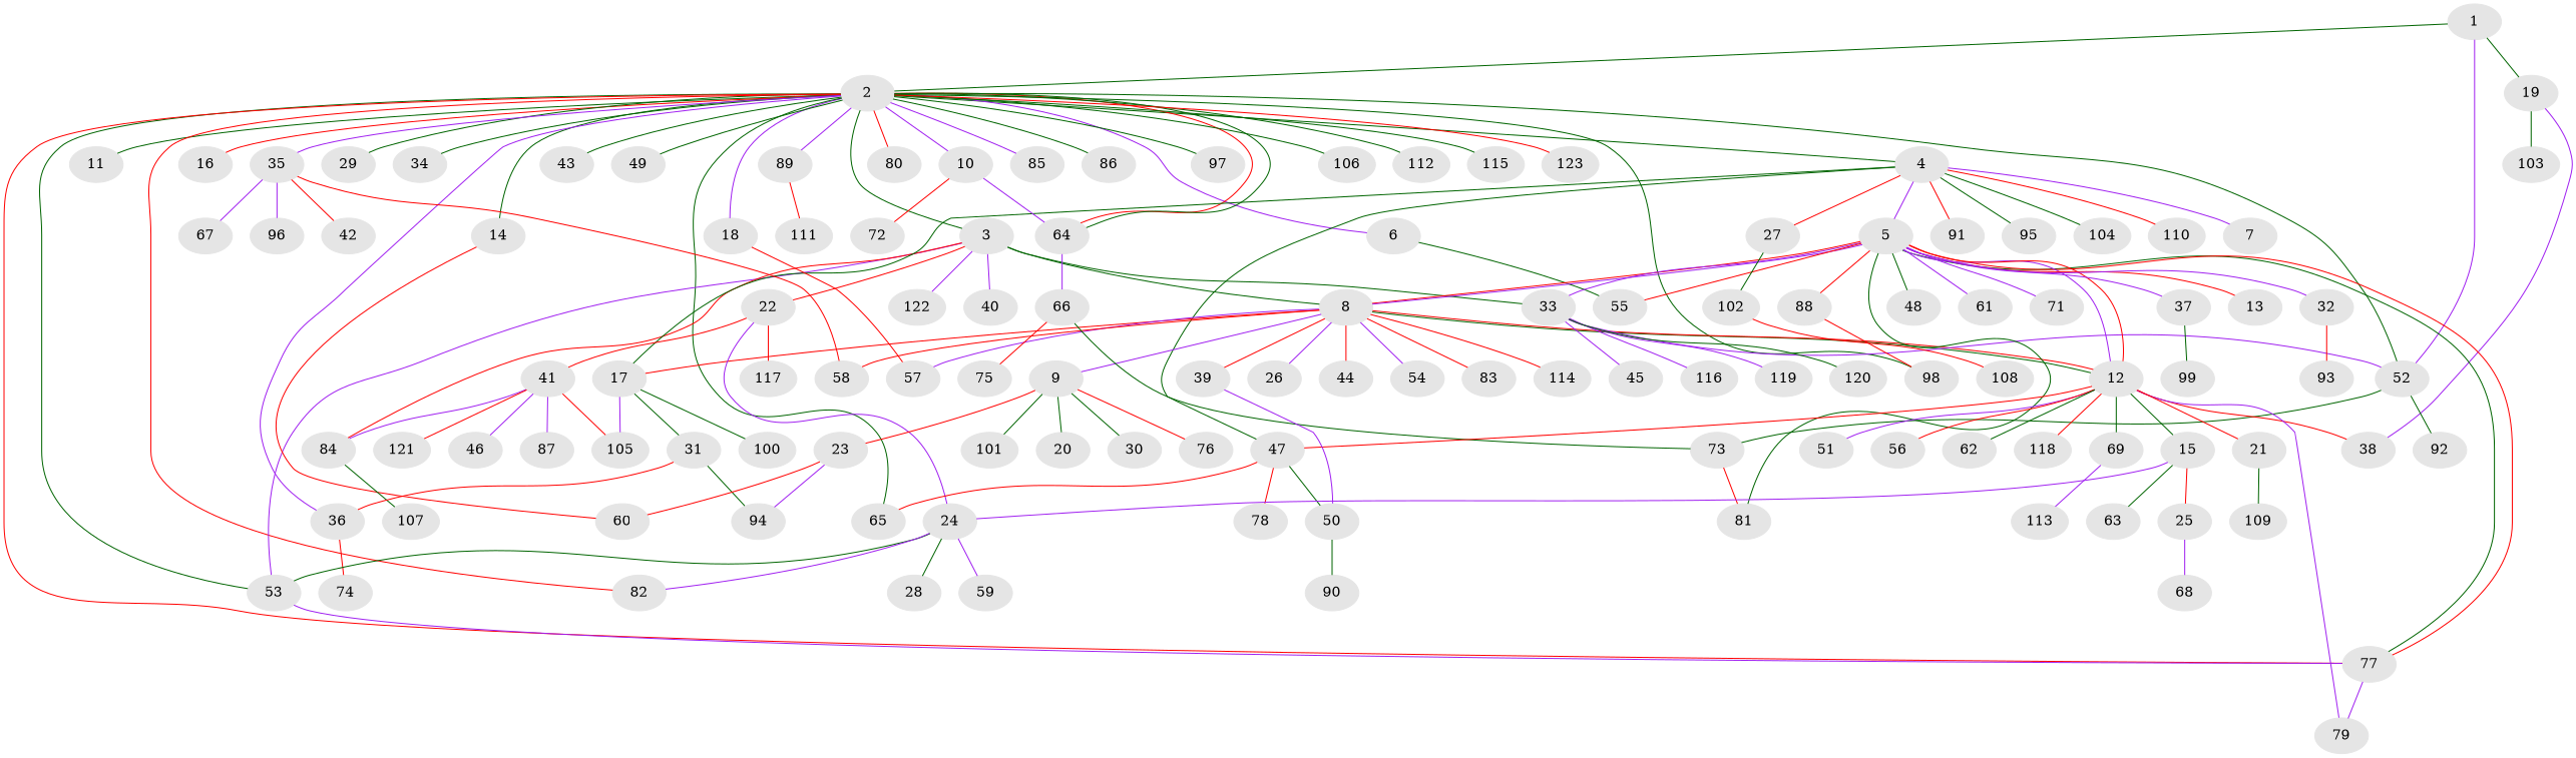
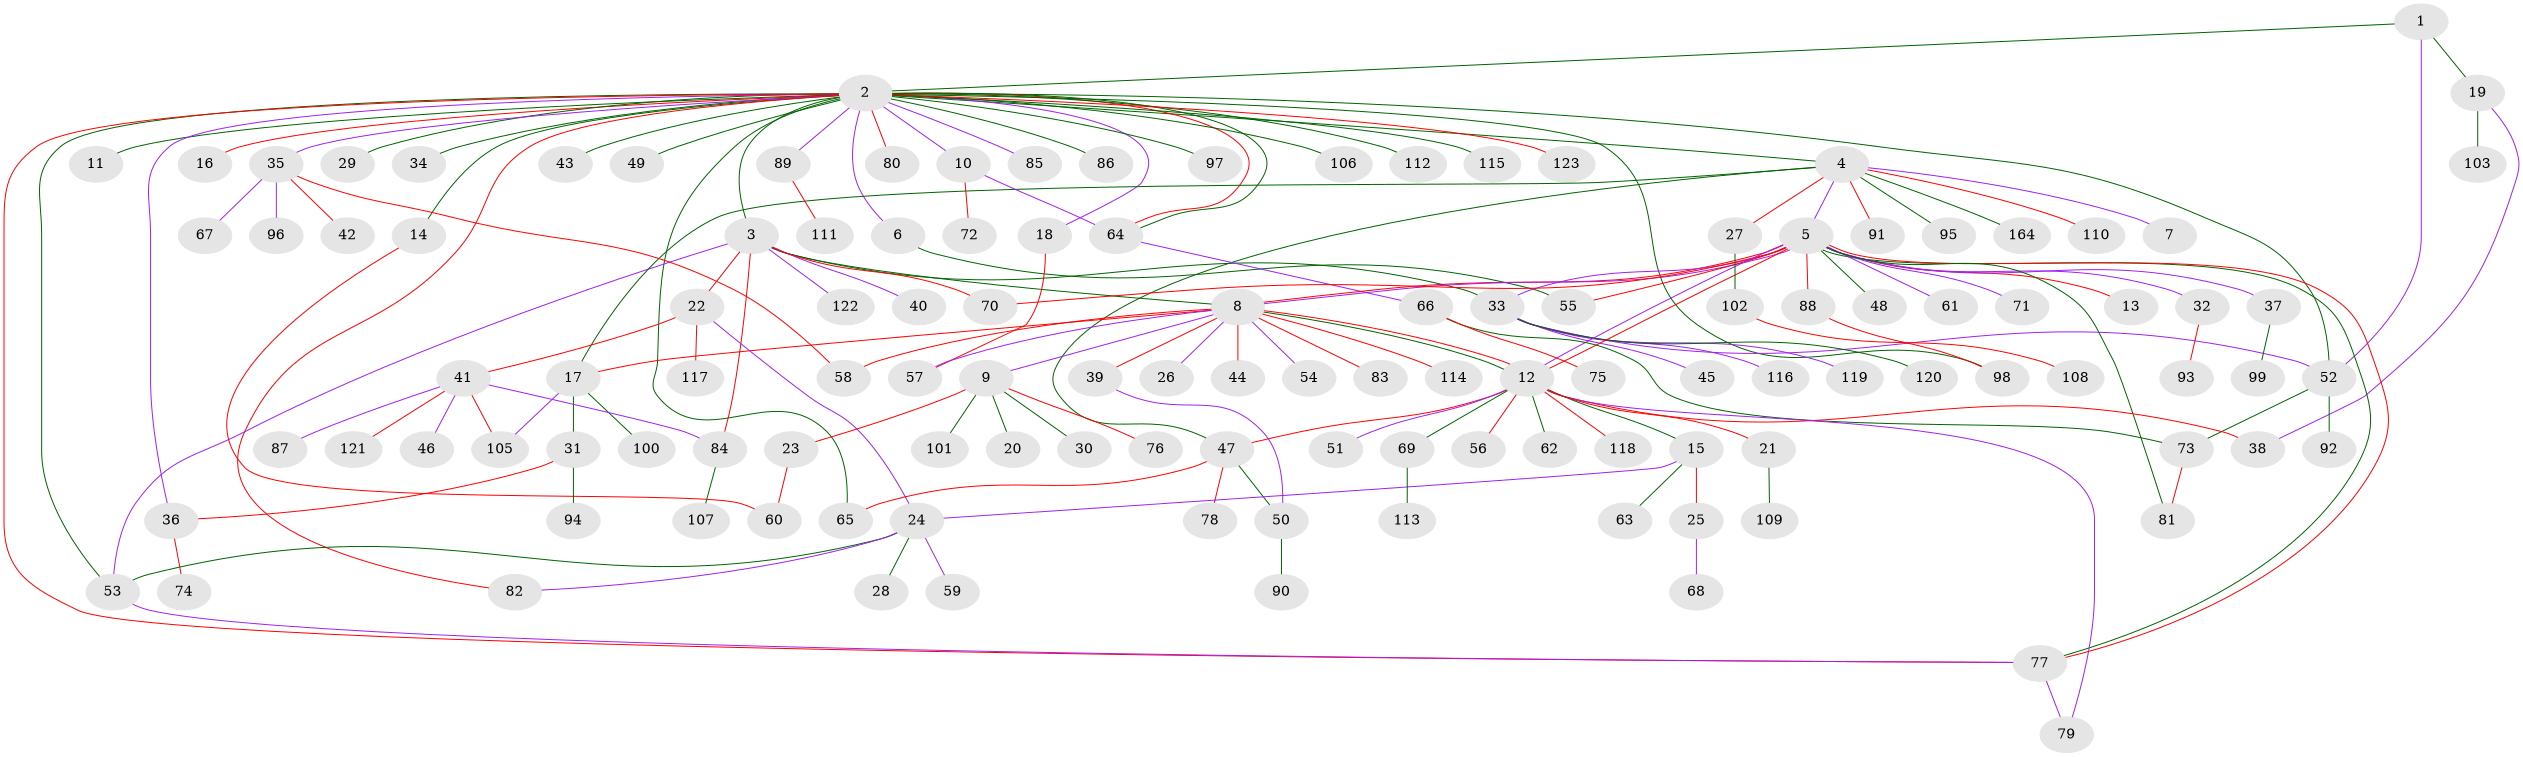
  graph {
    node [color=gray90 style=filled]
    edge [color=darkgreen]
    1
    2
    19
    52
    3
    4
    6
    10
    11
    14
    16
    18
    29
    34
    35
    36
    43
    49
    53
    64
    65
    77
    80
    82
    85
    86
    89
    97
    98
    106
    112
    115
    123
    38
    103
    73
    92
    8
    22
    33
    40
+   70
    84
    122
    5
    7
    17
    27
    47
    91
    95
-   104
+   104 [label=164]
    110
    55
    72
    60
    57
    58
    42
    67
    96
    74
    66
    79
    111
    12
    9
    26
    39
    44
    54
    83
    114
    24
    41
    117
    45
    116
    119
    120
    107
    13
    32
    37
    48
    61
    71
    81
    88
    31
    100
    105
    102
    50
    78
    15
    21
    51
    56
    62
    69
    118
    93
    99
    20
    23
    30
    76
    101
    94
    25
    63
    109
    113
    28
    59
    68
    46
    87
    121
    108
    90
    75
    1 -- 2
    1 -- 19
    1 -- 52 [color=purple]
    2 -- 52
    2 -- 3
    2 -- 4
    2 -- 6 [color=purple]
    2 -- 10 [color=purple]
    2 -- 11
    2 -- 14
    2 -- 16 [color=red]
    2 -- 18 [color=purple]
    2 -- 29
    2 -- 34
    2 -- 35 [color=purple]
    2 -- 36 [color=purple]
    2 -- 43
    2 -- 49
    2 -- 53
    2 -- 64 [color=red]
    2 -- 64
    2 -- 65
    2 -- 77 [color=red]
    2 -- 80 [color=red]
    2 -- 82 [color=red]
    2 -- 85 [color=purple]
    2 -- 86
    2 -- 89 [color=purple]
    2 -- 97
    2 -- 98
    2 -- 106
    2 -- 112
    2 -- 115
    2 -- 123 [color=red]
    19 -- 38 [color=purple]
    19 -- 103
    52 -- 73
    52 -- 92
    3 -- 53 [color=purple]
    3 -- 8
    3 -- 22 [color=red]
    3 -- 33
    3 -- 40 [color=purple]
+   3 -- 70 [color=red]
    3 -- 84 [color=red]
    3 -- 122 [color=purple]
    4 -- 5 [color=purple]
    4 -- 7 [color=purple]
    4 -- 17
    4 -- 27 [color=red]
    4 -- 47
    4 -- 91 [color=red]
    4 -- 95
    4 -- 104
    4 -- 110 [color=red]
    6 -- 55
    10 -- 64 [color=purple]
    10 -- 72 [color=red]
    14 -- 60 [color=red]
    18 -- 57 [color=red]
    35 -- 58 [color=red]
    35 -- 42 [color=red]
    35 -- 67 [color=purple]
    35 -- 96 [color=purple]
    36 -- 74 [color=red]
    53 -- 77 [color=purple]
    64 -- 66 [color=purple]
    77 -- 79 [color=purple]
    89 -- 111 [color=red]
    73 -- 81 [color=red]
    8 -- 17 [color=red]
    8 -- 57 [color=purple]
    8 -- 58 [color=red]
    8 -- 12
    8 -- 12 [color=red]
    8 -- 9 [color=purple]
    8 -- 26 [color=purple]
    8 -- 39 [color=red]
    8 -- 44 [color=red]
    8 -- 54 [color=purple]
    8 -- 83 [color=red]
    8 -- 114 [color=red]
    22 -- 24 [color=purple]
    22 -- 41 [color=red]
    22 -- 117 [color=red]
    33 -- 52 [color=purple]
    33 -- 45 [color=purple]
    33 -- 116 [color=purple]
    33 -- 119 [color=purple]
    33 -- 120
    84 -- 107
    5 -- 77
    5 -- 77 [color=red]
    5 -- 8 [color=red]
    5 -- 8 [color=purple]
    5 -- 33 [color=purple]
+   5 -- 70 [color=red]
    5 -- 55 [color=red]
    5 -- 12 [color=purple]
    5 -- 12 [color=red]
    5 -- 13 [color=red]
    5 -- 32 [color=purple]
    5 -- 37 [color=purple]
    5 -- 48
    5 -- 61 [color=purple]
    5 -- 71 [color=purple]
    5 -- 81
    5 -- 88 [color=red]
    17 -- 31
    17 -- 100
    17 -- 105 [color=purple]
    27 -- 102
    47 -- 65 [color=red]
    47 -- 50
    47 -- 78 [color=red]
    66 -- 73
    66 -- 75 [color=red]
    12 -- 38 [color=red]
    12 -- 47 [color=red]
    12 -- 79 [color=purple]
    12 -- 15
    12 -- 21 [color=red]
    12 -- 51 [color=purple]
    12 -- 56 [color=red]
    12 -- 62
    12 -- 69
    12 -- 118 [color=red]
    9 -- 20
    9 -- 23 [color=red]
    9 -- 30
    9 -- 76 [color=red]
    9 -- 101
    39 -- 50 [color=purple]
    24 -- 53
    24 -- 82 [color=purple]
    24 -- 28
    24 -- 59 [color=purple]
    41 -- 84 [color=purple]
    41 -- 105 [color=red]
    41 -- 46 [color=purple]
    41 -- 87 [color=purple]
    41 -- 121 [color=red]
    32 -- 93 [color=red]
    37 -- 99
    88 -- 98 [color=red]
    31 -- 36 [color=red]
    31 -- 94
    102 -- 108 [color=red]
    50 -- 90
    15 -- 24 [color=purple]
    15 -- 25 [color=red]
    15 -- 63
    21 -- 109
-   69 -- 113 [color=purple]
+   69 -- 113
    23 -- 60 [color=red]
-   23 -- 94 [color=purple]
    25 -- 68 [color=purple]
  }
